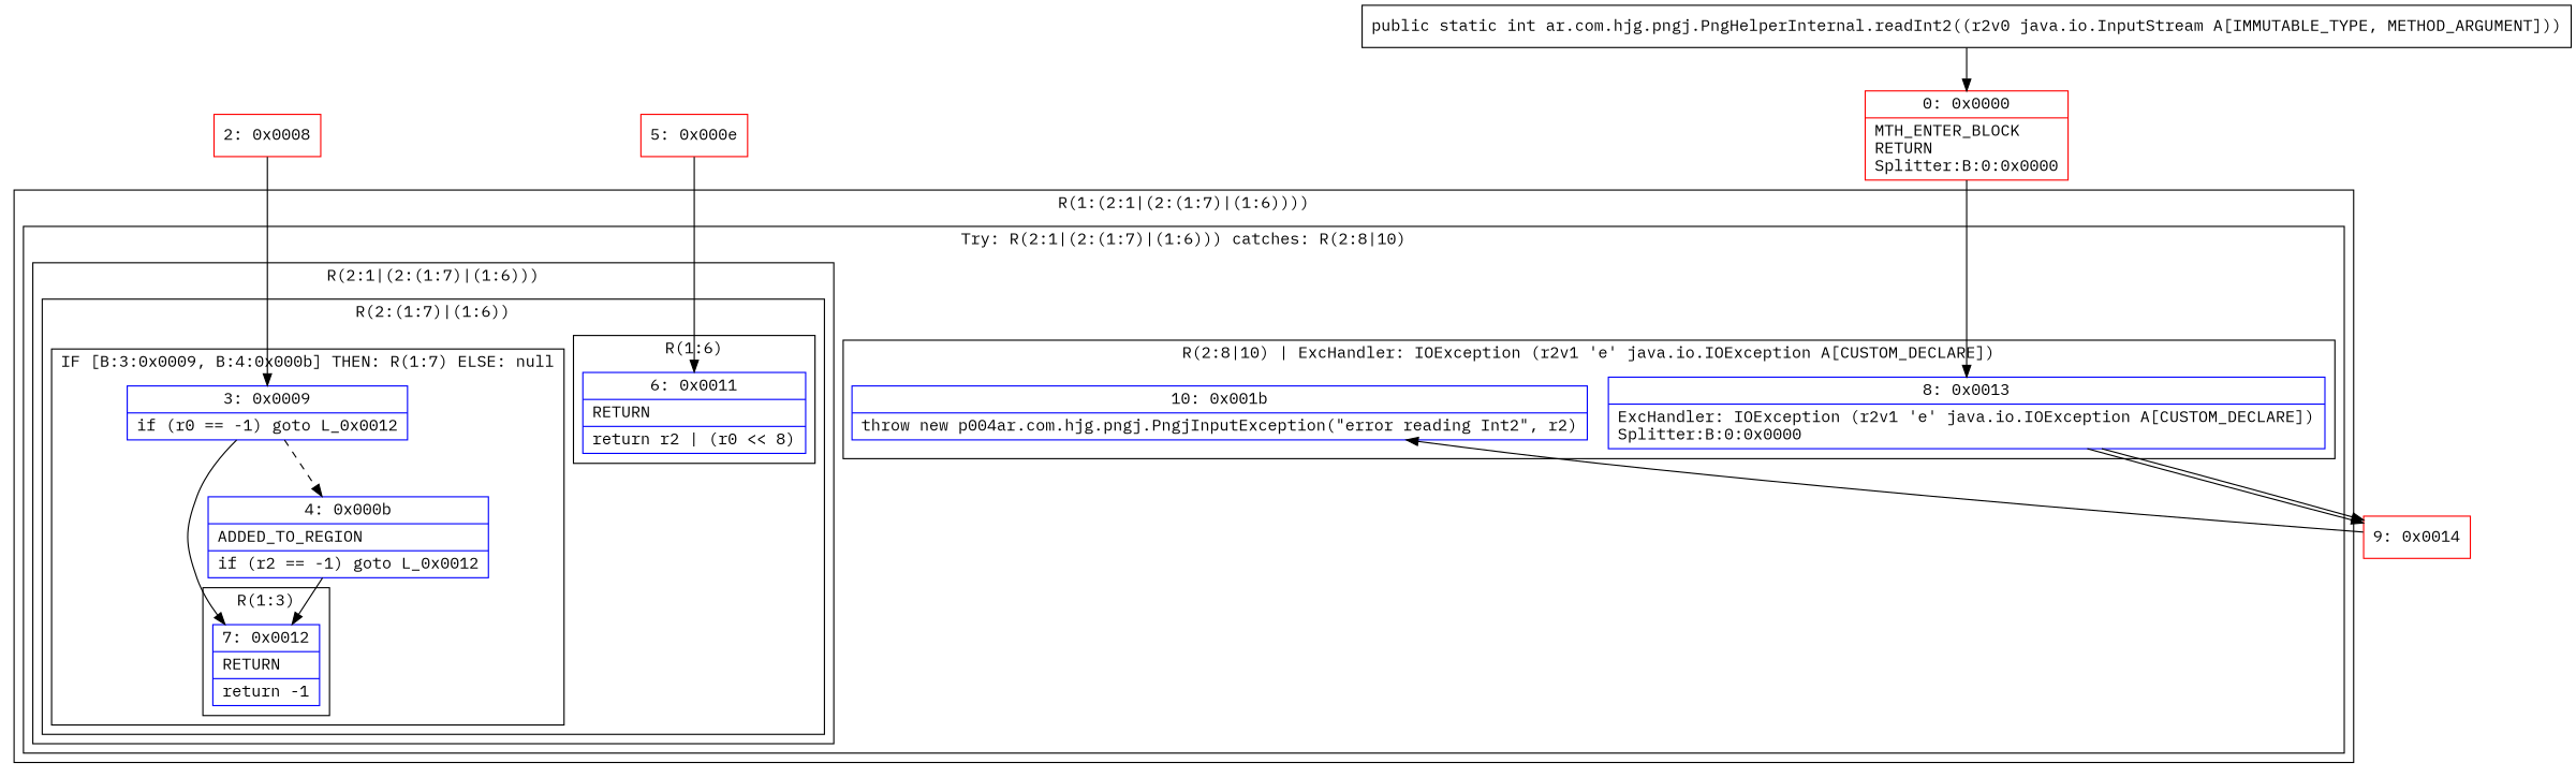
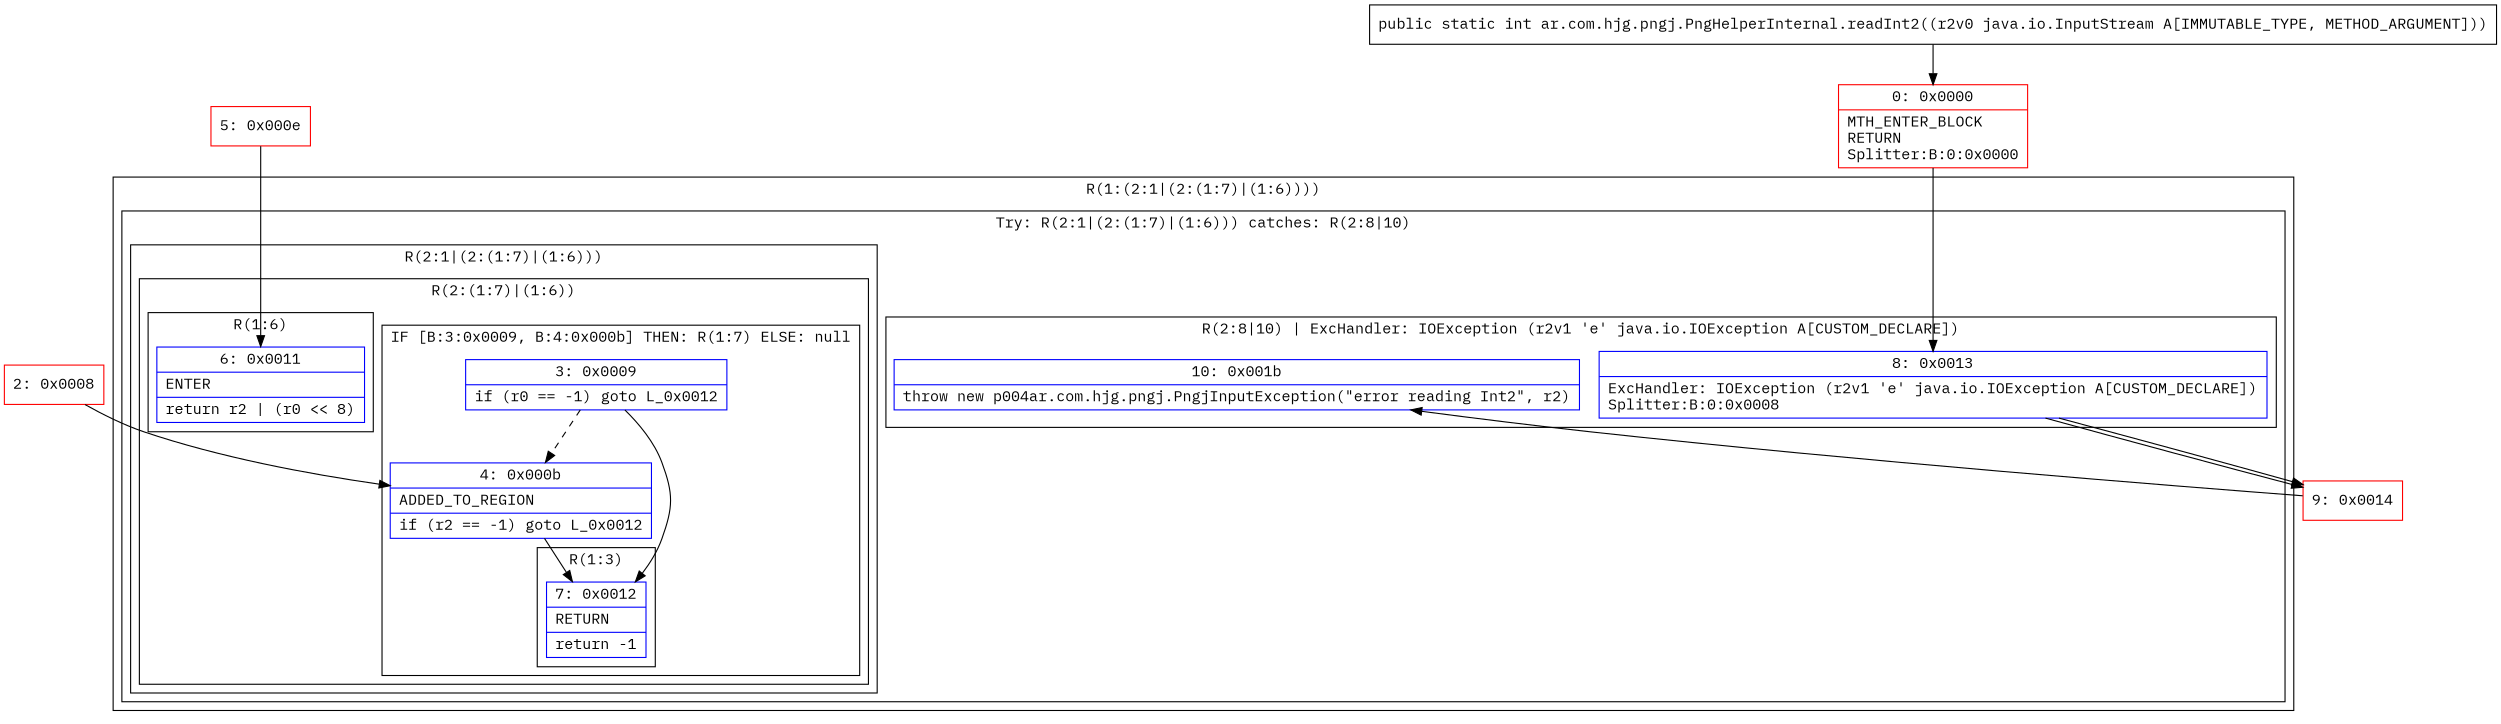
  digraph {
    fontname="IBM Plex Mono"
    node [color=blue fontname="IBM Plex Mono" shape=record]
    edge [fontname="IBM Plex Mono"]
    n1 [label="{7\:\ 0x0012|RETURN\l|return \-1\l}"]
    n2 [label="{3\:\ 0x0009|if (r0 == \-1) goto L_0x0012\l}"]
    n3 [label="{4\:\ 0x000b|ADDED_TO_REGION\l|if (r2 == \-1) goto L_0x0012\l}"]
-   n4 [label="{6\:\ 0x0011|RETURN\l|return r2 \| (r0 \<\< 8)\l}"]
-   n5 [label="{8\:\ 0x0013|ExcHandler: IOException (r2v1 'e' java.io.IOException A[CUSTOM_DECLARE])\lSplitter:B:0:0x0000\l}"]
+   n4 [label="{6\:\ 0x0011|ENTER\l|return r2 \| (r0 \<\< 8)\l}"]
+   n5 [label="{8\:\ 0x0013|ExcHandler: IOException (r2v1 'e' java.io.IOException A[CUSTOM_DECLARE])\lSplitter:B:0:0x0008\l}"]
    n6 [label="{10\:\ 0x001b|throw new p004ar.com.hjg.pngj.PngjInputException(\"error reading Int2\", r2)\l}"]
    n7 [color=red label="{9\:\ 0x0014}"]
    n8 [color=red label="{2\:\ 0x0008}"]
    n9 [color=red label="{5\:\ 0x000e}"]
    n10 [color=red label="{0\:\ 0x0000|MTH_ENTER_BLOCK\lRETURN\lSplitter:B:0:0x0000\l}"]
    n11 [label="{public static int ar.com.hjg.pngj.PngHelperInternal.readInt2((r2v0 java.io.InputStream A[IMMUTABLE_TYPE, METHOD_ARGUMENT])) }" color=""]
    subgraph cluster_1 {
      label="R(1:(2:1|(2:(1:7)|(1:6))))"
      subgraph cluster_2 {
        label="Try: R(2:1|(2:(1:7)|(1:6))) catches: R(2:8|10)"
        subgraph cluster_3 {
          label="R(2:1|(2:(1:7)|(1:6)))"
          subgraph cluster_4 {
            label="R(2:(1:7)|(1:6))"
            subgraph cluster_5 {
              label="IF [B:3:0x0009, B:4:0x000b] THEN: R(1:7) ELSE: null"
              n2
              n3
              subgraph cluster_6 {
                label="R(1:3)"
                n1
              }
            }
            subgraph cluster_7 {
              label="R(1:6)"
              n4
            }
          }
        }
        subgraph cluster_8 {
          label="R(2:8|10) | ExcHandler: IOException (r2v1 'e' java.io.IOException A[CUSTOM_DECLARE])\l"
          n5
          n6
        }
      }
    }
    subgraph cluster_9 {
      label="R(2:8|10) | ExcHandler: IOException (r2v1 'e' java.io.IOException A[CUSTOM_DECLARE])\l"
    }
    n2 -> n1
    n2 -> n3 [style=dashed]
    n3 -> n1
    n5 -> n7
    n5 -> n7
    n7 -> n6
-   n8 -> n2
+   n8 -> n3
    n9 -> n4
    n10 -> n5
    n11 -> n10
  }
